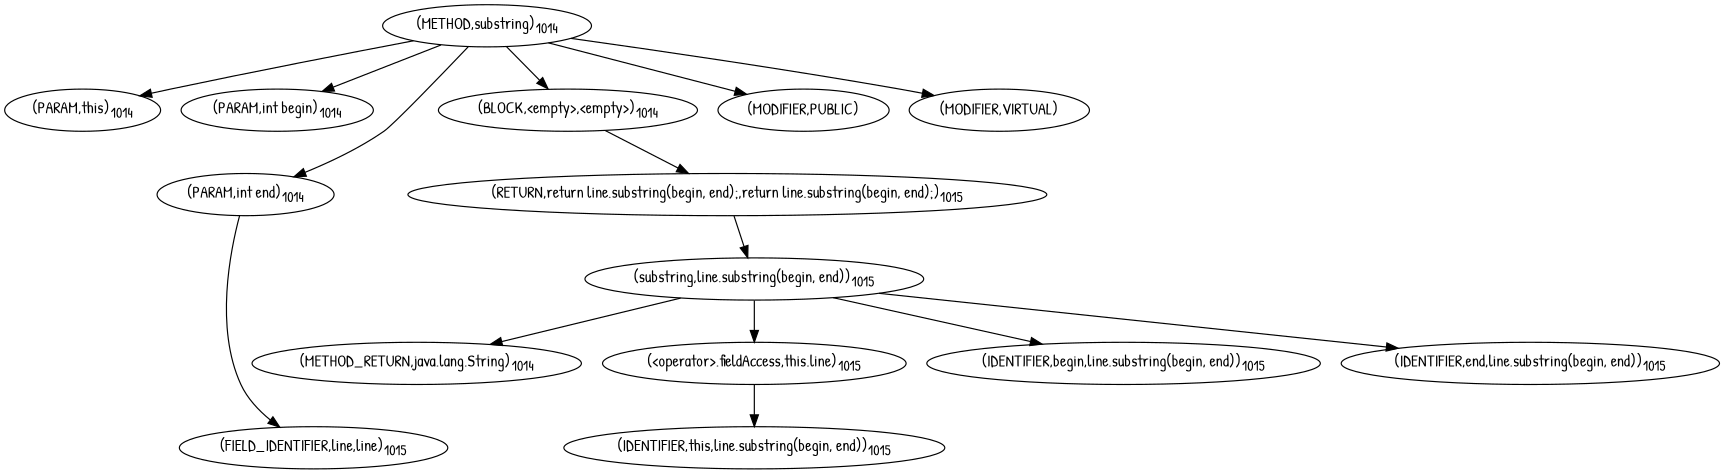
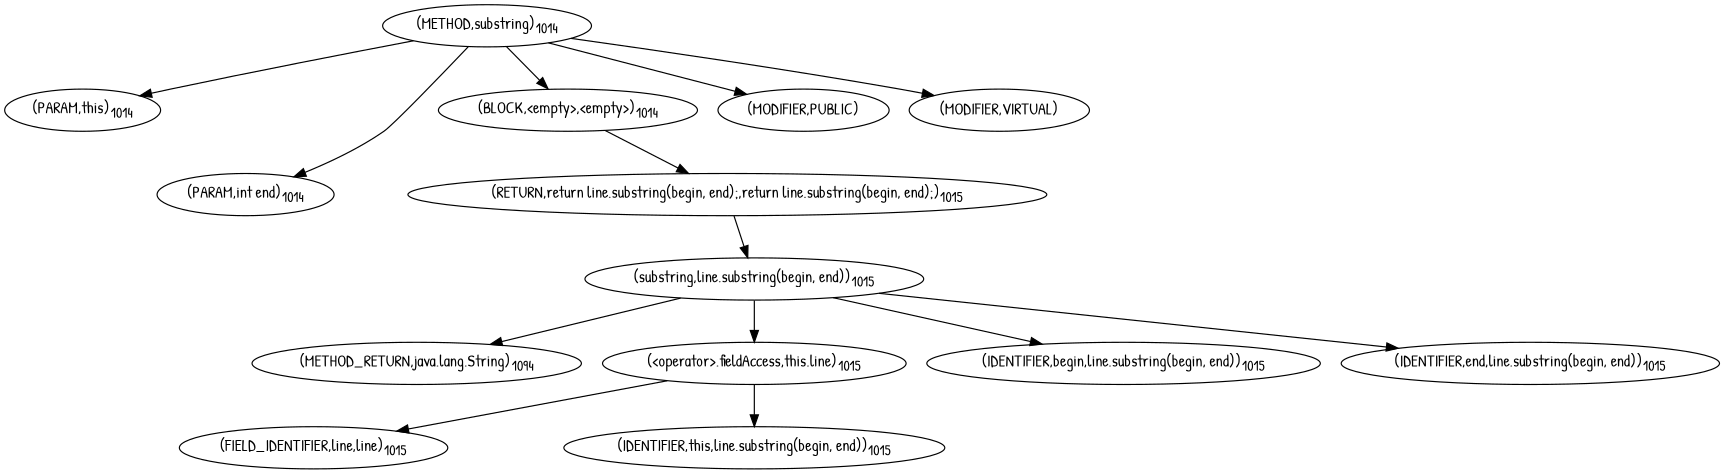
  digraph {
    fontname="Patrick Hand"
    node [fontname="Patrick Hand"]
    edge [fontname="Patrick Hand"]
    n1 [label=<(METHOD,substring)<SUB>1014</SUB>>]
    n2 [label=<(PARAM,this)<SUB>1014</SUB>>]
-   n3 [label=<(PARAM,int begin)<SUB>1014</SUB>>]
    n4 [label=<(PARAM,int end)<SUB>1014</SUB>>]
    n5 [label=<(BLOCK,&lt;empty&gt;,&lt;empty&gt;)<SUB>1014</SUB>>]
    n6 [label=<(MODIFIER,PUBLIC)>]
    n7 [label=<(MODIFIER,VIRTUAL)>]
    n8 [label=<(RETURN,return line.substring(begin, end);,return line.substring(begin, end);)<SUB>1015</SUB>>]
-   n9 [label=<(METHOD_RETURN,java.lang.String)<SUB>1014</SUB>>]
+   n9 [label=<(METHOD_RETURN,java.lang.String)<SUB>1094</SUB>>]
    n10 [label=<(substring,line.substring(begin, end))<SUB>1015</SUB>>]
    n11 [label=<(&lt;operator&gt;.fieldAccess,this.line)<SUB>1015</SUB>>]
    n12 [label=<(IDENTIFIER,begin,line.substring(begin, end))<SUB>1015</SUB>>]
    n13 [label=<(IDENTIFIER,end,line.substring(begin, end))<SUB>1015</SUB>>]
    n14 [label=<(IDENTIFIER,this,line.substring(begin, end))<SUB>1015</SUB>>]
    n15 [label=<(FIELD_IDENTIFIER,line,line)<SUB>1015</SUB>>]
    n1 -> n2
-   n1 -> n3
    n1 -> n4
    n1 -> n5
    n1 -> n6
    n1 -> n7
    n5 -> n8
    n8 -> n10
    n10 -> n9
    n10 -> n11
    n10 -> n12
    n10 -> n13
    n11 -> n14
-   n4 -> n15
+   n11 -> n15
  }
